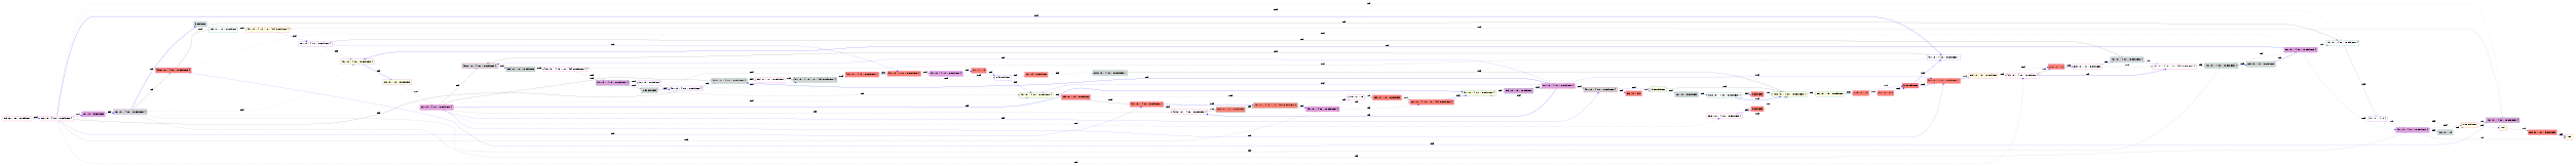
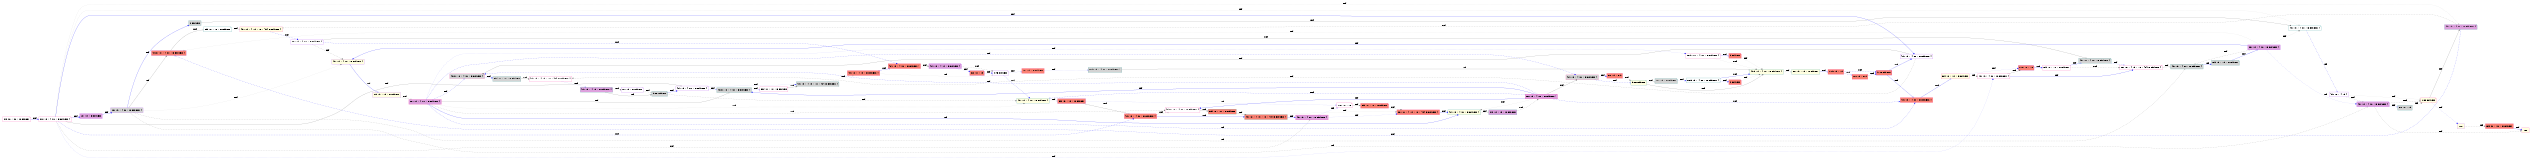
  digraph {
    fontname="DejaVu Sans Mono"
    rankdir=LR
    node [color=deeppink fillcolor=salmon fontname="DejaVu Sans Mono" shape=box style=filled]
    edge [arrowhead=odot color=blue fontname="DejaVu Sans Mono" style=solid]
    n1 [fillcolor=white label="sub sp , sp , # address" shape=note]
    n2 [fillcolor=white label="str x0 , [ sp , # address ]" shape=note]
    n3 [color=purple fillcolor=plum label="mov w0 , # address"]
    n4 [color=teal fillcolor=white label="ldr x0 , [ sp , # address ]" shape=note]
    n5 [color=teal fillcolor=plum label="ldr x0 , [ sp , # address ]" shape=note]
    n6 [color=purple fillcolor=white label="ldr x0 , [ sp , # address ]"]
    n7 [color=purple fillcolor=white label="ldr x0 , [ sp , # address ]" shape=note]
    n8 [fillcolor=white label="ldr x0 , [ sp , # address ]"]
    n9 [label="ldr x0 , [ sp , # address ]" shape=note]
    n10 [fillcolor=plum label="ldr x0 , [ sp , # address ]"]
    n11 [color=purple fillcolor=lightgrey label="str w0 , [ sp , # address ]"]
    n12 [color=purple fillcolor=white label="ldr w1 , [ x0 ]"]
    n13 [color=purple label="ldrsw x1 , [ sp , # address ]"]
    n14 [fillcolor=lightyellow label="ldr x0 , [ x0 , x1 , lsl # address ]"]
    n15 [fillcolor=lightgrey label="ldrsw x1 , [ sp , # address ]" shape=note]
    n16 [fillcolor=white label="ldr x0 , [ x0 , x1 , lsl # address ]"]
    n17 [color=teal fillcolor=lightgrey label="ldrsw x1 , [ sp , # address ]"]
    n18 [color=teal fillcolor=lightgrey label="ldr x0 , [ x0 , x1 , lsl # address ]" shape=note]
    n19 [color=purple label="sxtw x1 , w1" shape=note]
    n20 [fillcolor=white label="str x2 , [ x0 , x1 , lsl # address ]" shape=note]
    n21 [fillcolor=white label="ldrsw x1 , [ sp , # address ]" shape=note]
    n22 [color=teal label="ldr x2 , [ x0 , x1 , lsl # address ]"]
    n23 [fillcolor=white label="sxtw x1 , w3" shape=note]
    n24 [label="str x2 , [ x0 , x1 , lsl # address ]"]
    n25 [color=teal fillcolor=lightgrey label="b address"]
    n26 [color=purple fillcolor=plum label="ldr w0 , [ sp , # address ]" shape=note]
    n27 [color=purple fillcolor=lightyellow label="ldr w0 , [ sp , # address ]"]
    n28 [color=teal fillcolor=lightgrey label="ldr w0 , [ sp , # address ]" shape=note]
    n29 [fillcolor=lightyellow label="b.gt address" shape=note]
    n30 [color=teal fillcolor=lightgrey label="cmp w1 , w0"]
    n31 [fillcolor=lightyellow label=ret]
    n32 [color=teal fillcolor=white label="add x1 , x1 , # address" shape=note]
    n33 [color=purple fillcolor=lightyellow label="sub w0 , w0 , # address"]
    n34 [color=teal fillcolor=lightgrey label="add w0 , w0 , # address" shape=note]
    n35 [color=purple fillcolor=lightyellow label=nop]
    n36 [label="add sp , sp , # address"]
    n37 [color=purple fillcolor=white label="str x0 , [ sp , # address ]" shape=note]
    n38 [color=teal fillcolor=lightgrey label="ldr x2 , [ sp , # address ]" shape=note]
    n39 [label="ldr x0 , [ sp , # address ]"]
    n40 [color=purple fillcolor=plum label="ldr w0 , [ x0 , # address ]" shape=note]
    n41 [fillcolor=plum label="str w0 , [ sp , # address ]"]
    n42 [fillcolor=white label="strb wzr , [ sp , # address ]" shape=note]
    n43 [label="ldr w0 , [ sp , # address ]"]
    n44 [color=teal fillcolor=lightyellow label="ldr w0 , [ sp , # address ]"]
    n45 [color=teal fillcolor=lightyellow label="ldr w0 , [ sp , # address ]" shape=note]
    n46 [fillcolor=lightgrey label="ldr w0 , [ sp , # address ]"]
    n47 [label="b address" shape=note]
    n48 [color=teal fillcolor=lightyellow label="ldrb w0 , [ sp , # address ]"]
    n49 [fillcolor=lightyellow label="add w1 , w0 , # address"]
    n50 [color=teal fillcolor=lightgrey label="add x1 , x1 , # address"]
    n51 [color=purple label="add w3 , w0 , # address"]
    n52 [color=teal label="add x1 , x1 , # address"]
    n53 [color=teal fillcolor=plum label="sub w0 , w0 , # address"]
    n54 [label="cmp w0 , # 0"]
    n55 [color=teal fillcolor=lightyellow label="b.ge address" shape=note]
    n56 [fillcolor=white label="add x1 , x1 , # address" shape=note]
    n57 [color=teal fillcolor=lightyellow label="eor w0 , w0 , # address"]
    n58 [label="uxtb w0 , w0"]
    n59 [label="cmp w0 , # 0"]
    n60 [color=purple label="b.ne address"]
    n61 [color=teal fillcolor=plum label="ldr w0 , [ x0 , # address ]" shape=note]
    n62 [color=purple fillcolor=white label="cmn w0 , # address" shape=note]
    n63 [color=teal fillcolor=lightgrey label="b.eq address" shape=note]
    n64 [label="ldr w1 , [ x0 , # address ]"]
    n65 [fillcolor=white label="add x1 , x1 , # address"]
    n66 [color=purple fillcolor=plum label="str w0 , [ sp , # address ]"]
    n67 [label="add x1 , x1 , # address" shape=note]
    n68 [fillcolor=plum label="str w0 , [ sp , # address ]" shape=note]
    n69 [color=teal fillcolor=lightgrey label="mov w0 , # address" shape=note]
    n70 [color=teal fillcolor=white label="strb w0 , [ sp , # address ]"]
    n71 [label="b address" shape=note]
    n72 [color=purple fillcolor=white label="b.le address" shape=note]
    n73 [label="mov w0 , # address"]
    n74 [color=purple label="cmp w1 , w0" shape=note]
    n75 [color=teal fillcolor=lightgrey label="strb w0 , [ sp , # address ]"]
    n1 -> n2 [arrowhead=normal label=CFG]
    n2 -> n3 [arrowhead=dot label=CFG]
    n2 -> n4 [color=gray40 label=DFG style=dotted]
    n2 -> n5 [color=gray40 label=DFG style=dotted]
    n2 -> n6 [arrowhead=dot label=DFG]
    n2 -> n7 [color=gray40 label=DFG]
    n2 -> n8 [arrowhead=dot label=DFG style=dotted]
    n2 -> n9 [arrowhead=dot label=DFG style=dashed]
    n2 -> n10 [color=gray40 label=DFG style=dashed]
    n3 -> n11 [arrowhead=dot label=CFG]
    n4 -> n12 [label=DFG style=dashed]
    n5 -> n13 [label=CFG style=dashed]
    n5 -> n14 [color=gray40 label=DFG style=dashed]
    n6 -> n15 [arrowhead=dot color=gray40 label=CFG]
    n6 -> n16 [arrowhead=normal color=gray40 label=DFG style=dashed]
    n7 -> n17 [label=CFG style=dashed]
    n7 -> n18 [arrowhead=normal label=DFG style=dotted]
    n8 -> n19 [arrowhead=dot color=gray40 label=CFG]
    n8 -> n20 [arrowhead=dot label=DFG]
    n9 -> n21 [color=gray40 label=CFG style=dashed]
    n9 -> n22 [arrowhead=normal label=DFG]
    n10 -> n23 [label=CFG style=dotted]
    n10 -> n24 [arrowhead=dot label=DFG style=dotted]
    n11 -> n13 [arrowhead=normal color=gray40 label=DFG]
    n11 -> n25 [arrowhead=dot label=CFG]
    n11 -> n26 [color=gray40 label=DFG style=dashed]
    n11 -> n27 [arrowhead=normal color=gray40 label=DFG style=dotted]
    n11 -> n28 [color=gray40 label=DFG style=dashed]
    n12 -> n26 [color=gray40 label=CFG style=dashed]
    n12 -> n29 [color=gray40 label=DFG style=dotted]
    n13 -> n32 [color=gray40 label=DFG]
    n14 -> n37 [arrowhead=dot label=DFG style=dashed]
    n15 -> n50 [arrowhead=normal label=DFG style=dashed]
    n16 -> n61 [label=DFG style=dotted]
    n17 -> n56 [label=DFG style=dotted]
    n18 -> n64 [color=gray40 label=DFG style=dotted]
    n19 -> n65 [arrowhead=normal label=DFG]
    n20 -> n28 [color=gray40 label=CFG]
    n21 -> n52 [arrowhead=normal color=gray40 label=DFG]
    n22 -> n10 [arrowhead=normal label=CFG]
    n22 -> n24 [arrowhead=normal color=gray40 label=DFG style=dotted]
    n23 -> n67 [arrowhead=normal color=gray40 label=DFG]
    n24 -> n45 [arrowhead=dot label=CFG]
    n25 -> n4 [arrowhead=dot color=gray40 label=CFG]
    n26 -> n29 [arrowhead=dot color=gray40 label=DFG style=dashed]
    n26 -> n30 [label=CFG style=dotted]
    n26 -> n31 [arrowhead=normal color=gray40 label=DFG style=dashed]
    n27 -> n33 [label=DFG]
    n28 -> n34 [arrowhead=normal label=DFG]
    n29 -> n5 [arrowhead=normal color=gray40 label=CFG]
    n29 -> n35 [arrowhead=dot label=CFG style=dotted]
    n30 -> n29 [arrowhead=normal color=gray40 label=CFG style=dotted]
    n32 -> n14 [color=gray40 label=DFG style=dotted]
    n33 -> n41 [color=gray40 label=DFG style=dashed]
    n34 -> n66 [label=DFG]
    n35 -> n36 [arrowhead=normal color=gray40 label=CFG style=dashed]
    n36 -> n31 [arrowhead=dot label=CFG]
    n37 -> n27 [arrowhead=dot color=gray40 label=CFG style=dashed]
    n37 -> n38 [color=gray40 label=DFG]
    n37 -> n39 [arrowhead=dot label=DFG style=dashed]
    n38 -> n20 [label=DFG style=dashed]
    n39 -> n40 [arrowhead=normal color=gray40 label=DFG style=dotted]
    n40 -> n72 [arrowhead=dot color=gray40 label=DFG style=dashed]
    n40 -> n74 [arrowhead=dot label=CFG style=dotted]
    n41 -> n15 [label=DFG style=dashed]
    n41 -> n17 [color=gray40 label=DFG]
    n41 -> n21 [arrowhead=dot color=gray40 label=DFG style=dashed]
    n41 -> n42 [arrowhead=dot label=CFG style=dotted]
    n41 -> n43 [arrowhead=normal label=DFG style=dashed]
    n41 -> n44 [arrowhead=normal color=gray40 label=DFG style=dotted]
    n41 -> n45 [arrowhead=dot label=DFG]
    n41 -> n46 [arrowhead=normal label=DFG style=dashed]
    n42 -> n47 [label=CFG]
    n42 -> n48 [arrowhead=dot color=gray40 label=DFG style=dotted]
    n43 -> n49 [label=DFG]
    n44 -> n51 [color=gray40 label=DFG style=dotted]
    n45 -> n53 [color=gray40 label=DFG style=dashed]
    n46 -> n54 [arrowhead=normal label=CFG style=dotted]
    n46 -> n55 [label=DFG style=dashed]
    n47 -> n48 [arrowhead=dot color=gray40 label=CFG style=dotted]
    n48 -> n57 [color=gray40 label=DFG style=dashed]
    n49 -> n8 [arrowhead=dot color=gray40 label=CFG style=dotted]
    n49 -> n19 [arrowhead=dot label=DFG style=dotted]
    n50 -> n16 [arrowhead=dot color=gray40 label=DFG]
    n51 -> n9 [color=gray40 label=CFG]
    n51 -> n23 [label=DFG style=dotted]
    n52 -> n22 [arrowhead=normal color=gray40 label=DFG]
    n53 -> n68 [arrowhead=normal color=gray40 label=DFG style=dashed]
    n54 -> n55 [arrowhead=normal color=gray40 label=CFG style=dotted]
    n55 -> n48 [arrowhead=dot color=gray40 label=CFG]
    n55 -> n69 [color=gray40 label=CFG style=dashed]
    n56 -> n18 [arrowhead=normal color=gray40 label=DFG]
    n57 -> n58 [label=CFG]
    n58 -> n59 [label=CFG style=dashed]
    n58 -> n60 [arrowhead=dot label=DFG style=dashed]
    n59 -> n60 [arrowhead=dot label=CFG style=dashed]
    n60 -> n6 [arrowhead=dot label=CFG]
    n60 -> n43 [label=CFG]
    n61 -> n62 [arrowhead=dot color=gray40 label=CFG style=dotted]
    n61 -> n63 [arrowhead=normal color=gray40 label=DFG]
-   n64 -> n63 [color=gray40 label=CFG style=dashed]
+   n62 -> n63 [color=gray40 label=CFG style=dashed]
    n63 -> n7 [arrowhead=dot label=CFG]
    n63 -> n44 [arrowhead=normal color=gray40 label=CFG style=dashed]
    n64 -> n39 [label=CFG]
    n64 -> n72 [color=gray40 label=DFG style=dotted]
    n65 -> n20 [arrowhead=dot color=gray40 label=DFG style=dashed]
    n65 -> n38 [label=CFG]
    n66 -> n4 [arrowhead=dot color=gray40 label=CFG style=dotted]
    n66 -> n13 [color=gray40 label=DFG style=dotted]
    n66 -> n26 [arrowhead=normal label=DFG style=dotted]
    n66 -> n27 [arrowhead=normal label=DFG]
    n66 -> n28 [color=gray40 label=DFG style=dashed]
    n67 -> n24 [arrowhead=normal color=gray40 label=DFG style=dashed]
    n68 -> n15 [arrowhead=normal label=DFG style=dashed]
    n68 -> n17 [arrowhead=dot label=DFG]
    n68 -> n21 [arrowhead=dot label=DFG]
    n68 -> n43 [arrowhead=normal label=DFG style=dashed]
    n68 -> n44 [label=DFG style=dashed]
    n68 -> n45 [arrowhead=normal color=gray40 label=DFG style=dotted]
    n68 -> n46 [arrowhead=dot color=gray40 label=DFG]
    n69 -> n70 [arrowhead=normal label=CFG style=dotted]
    n70 -> n48 [arrowhead=dot label=DFG]
    n70 -> n71 [arrowhead=normal label=CFG style=dashed]
    n71 -> n48 [arrowhead=dot color=gray40 label=CFG style=dotted]
    n72 -> n44 [arrowhead=normal label=CFG style=dashed]
    n72 -> n73 [label=CFG style=dotted]
    n73 -> n75 [label=CFG style=dotted]
    n74 -> n72 [arrowhead=normal label=CFG style=dotted]
    n75 -> n48 [color=gray40 label=DFG]
  }
